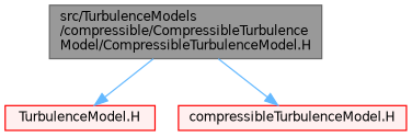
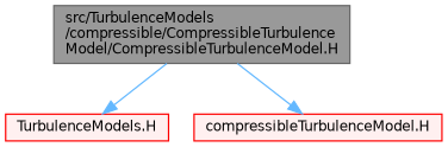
  digraph {
    node [color=red fillcolor="#FFF0F0" fontname=Helvetica fontsize=10 shape=box style=filled]
    edge [color=steelblue1 fontname=Helvetica fontsize=10 labelfontname=Helvetica labelfontsize=10 style=solid]
    n1 [color=gray40 fillcolor=grey60 fontcolor=black height=0.2 label="src/TurbulenceModels\l/compressible/CompressibleTurbulence\lModel/CompressibleTurbulenceModel.H" width=0.4]
-   n2 [height=0.2 label="TurbulenceModel.H" width=0.4]
+   n2 [height=0.2 label="TurbulenceModels.H" width=0.4]
    n3 [height=0.2 label="compressibleTurbulenceModel.H" width=0.4]
    n1 -> n2
    n1 -> n3
  }
